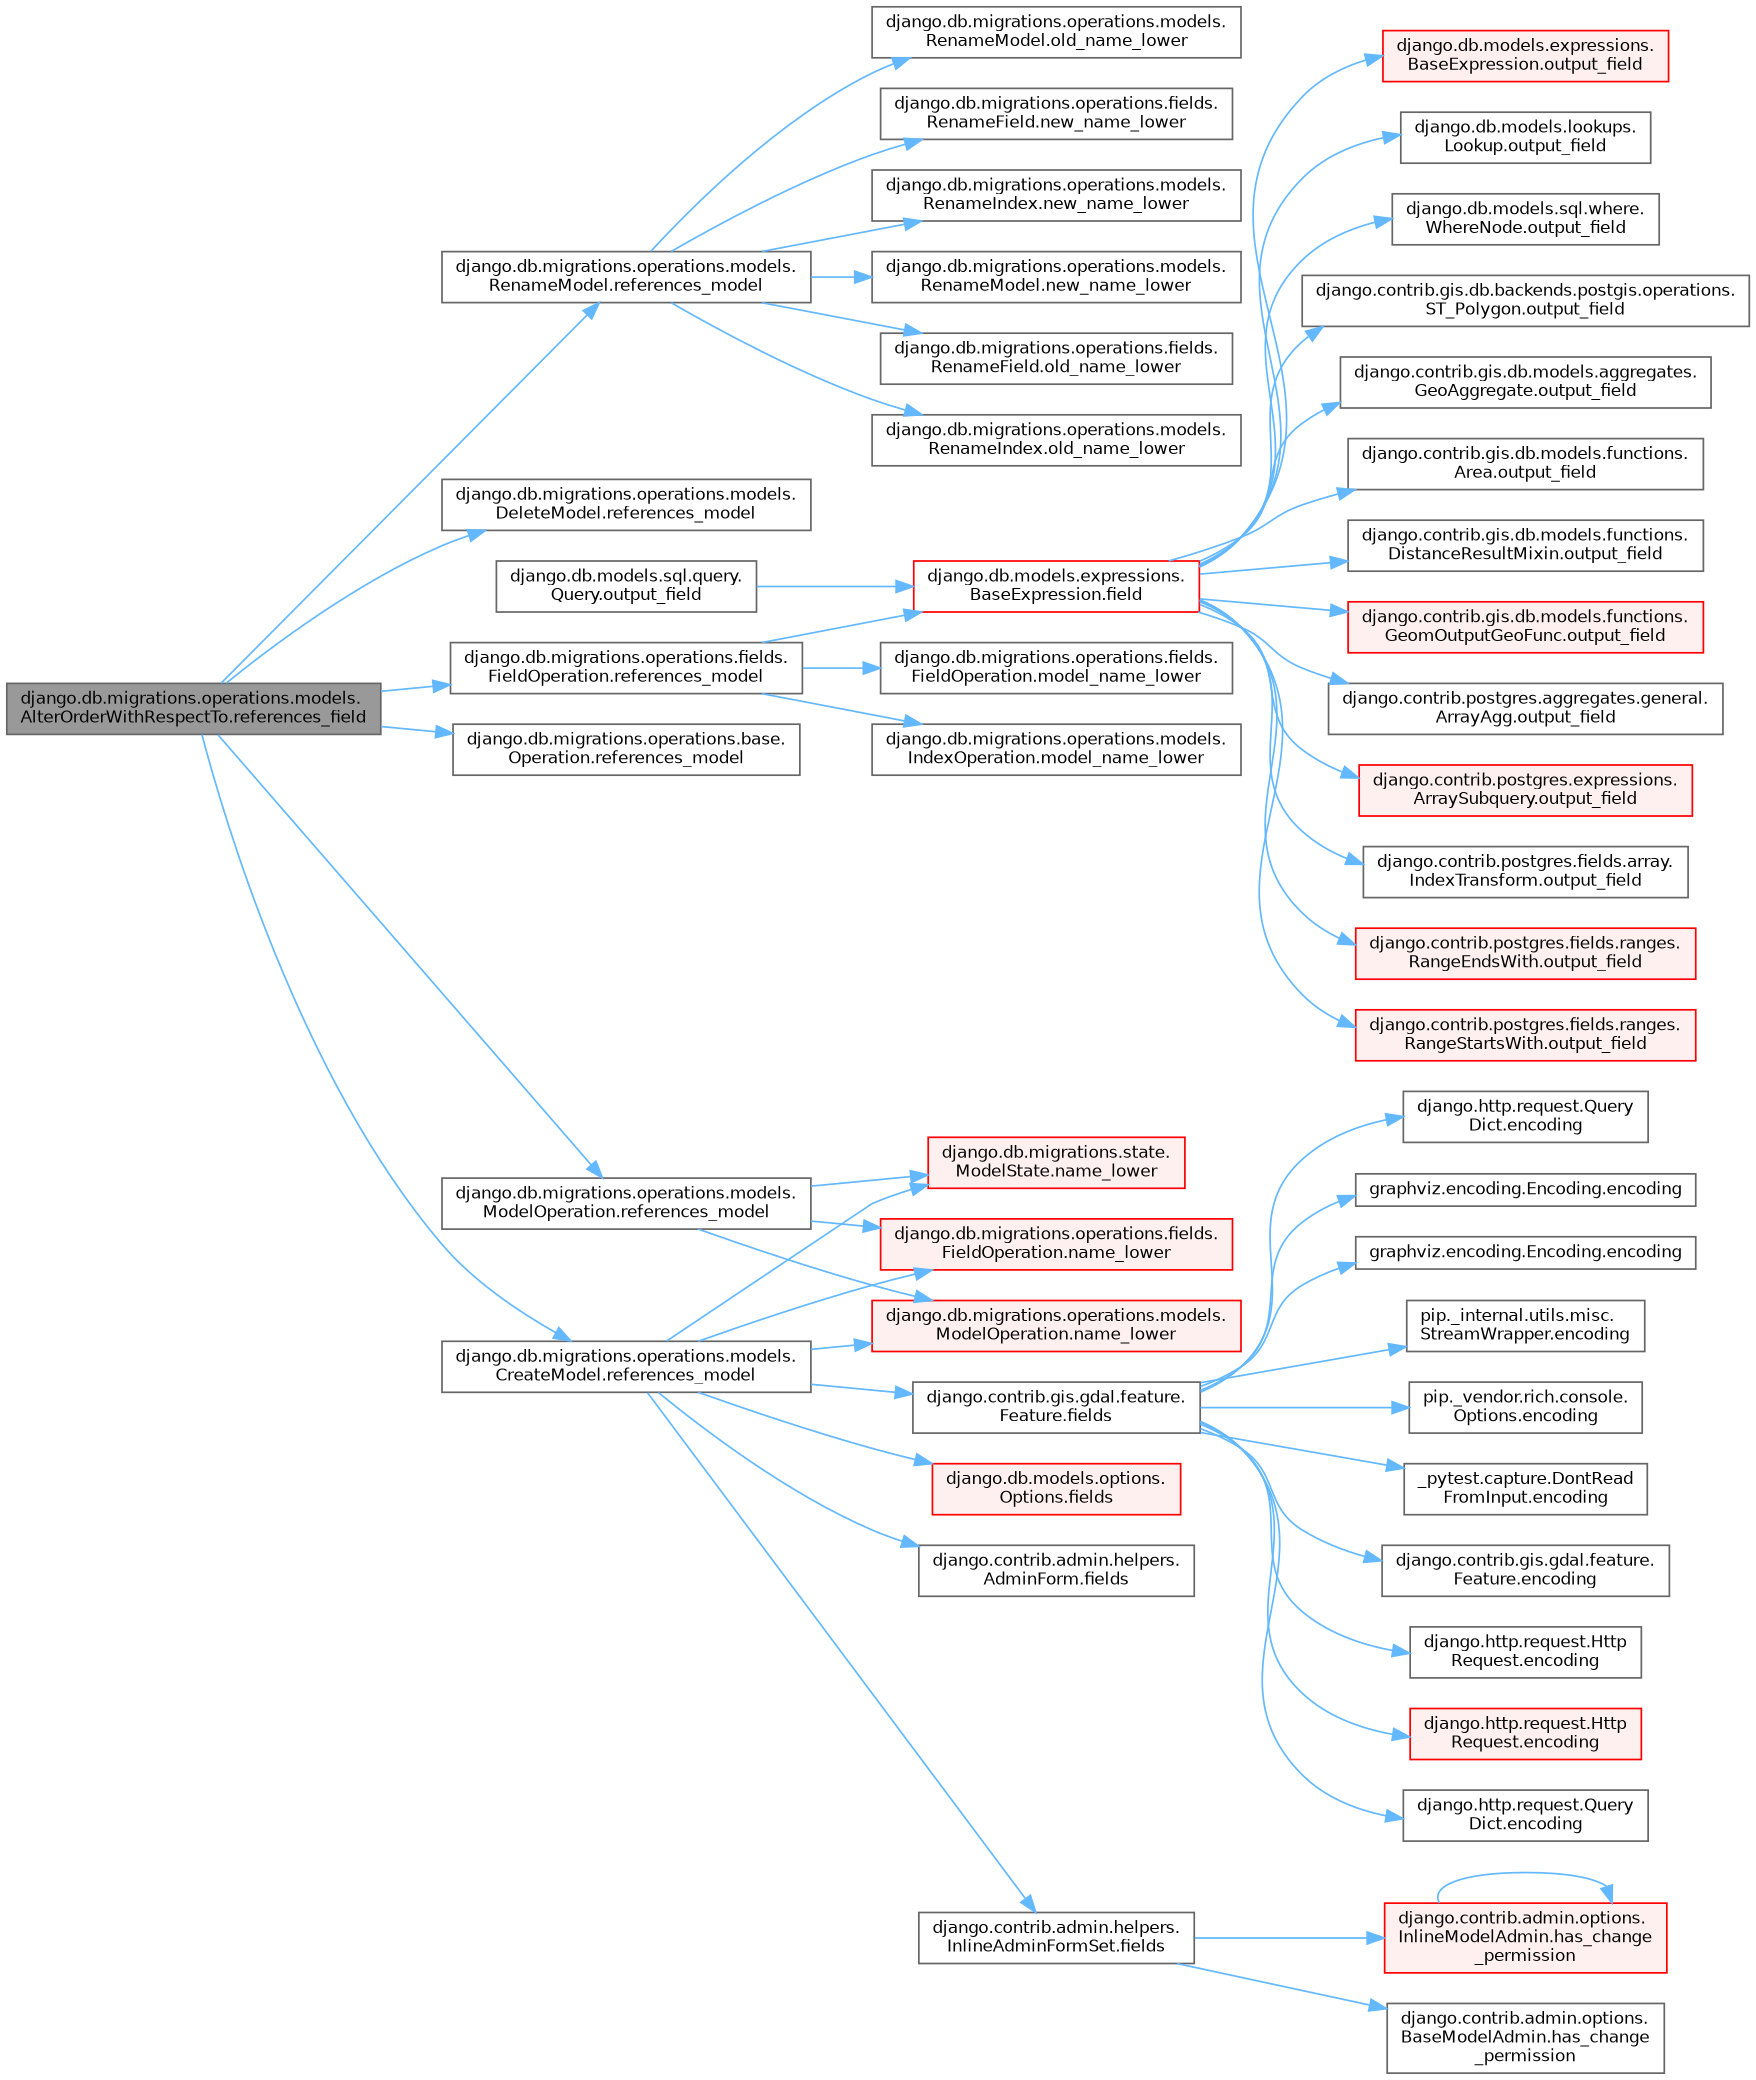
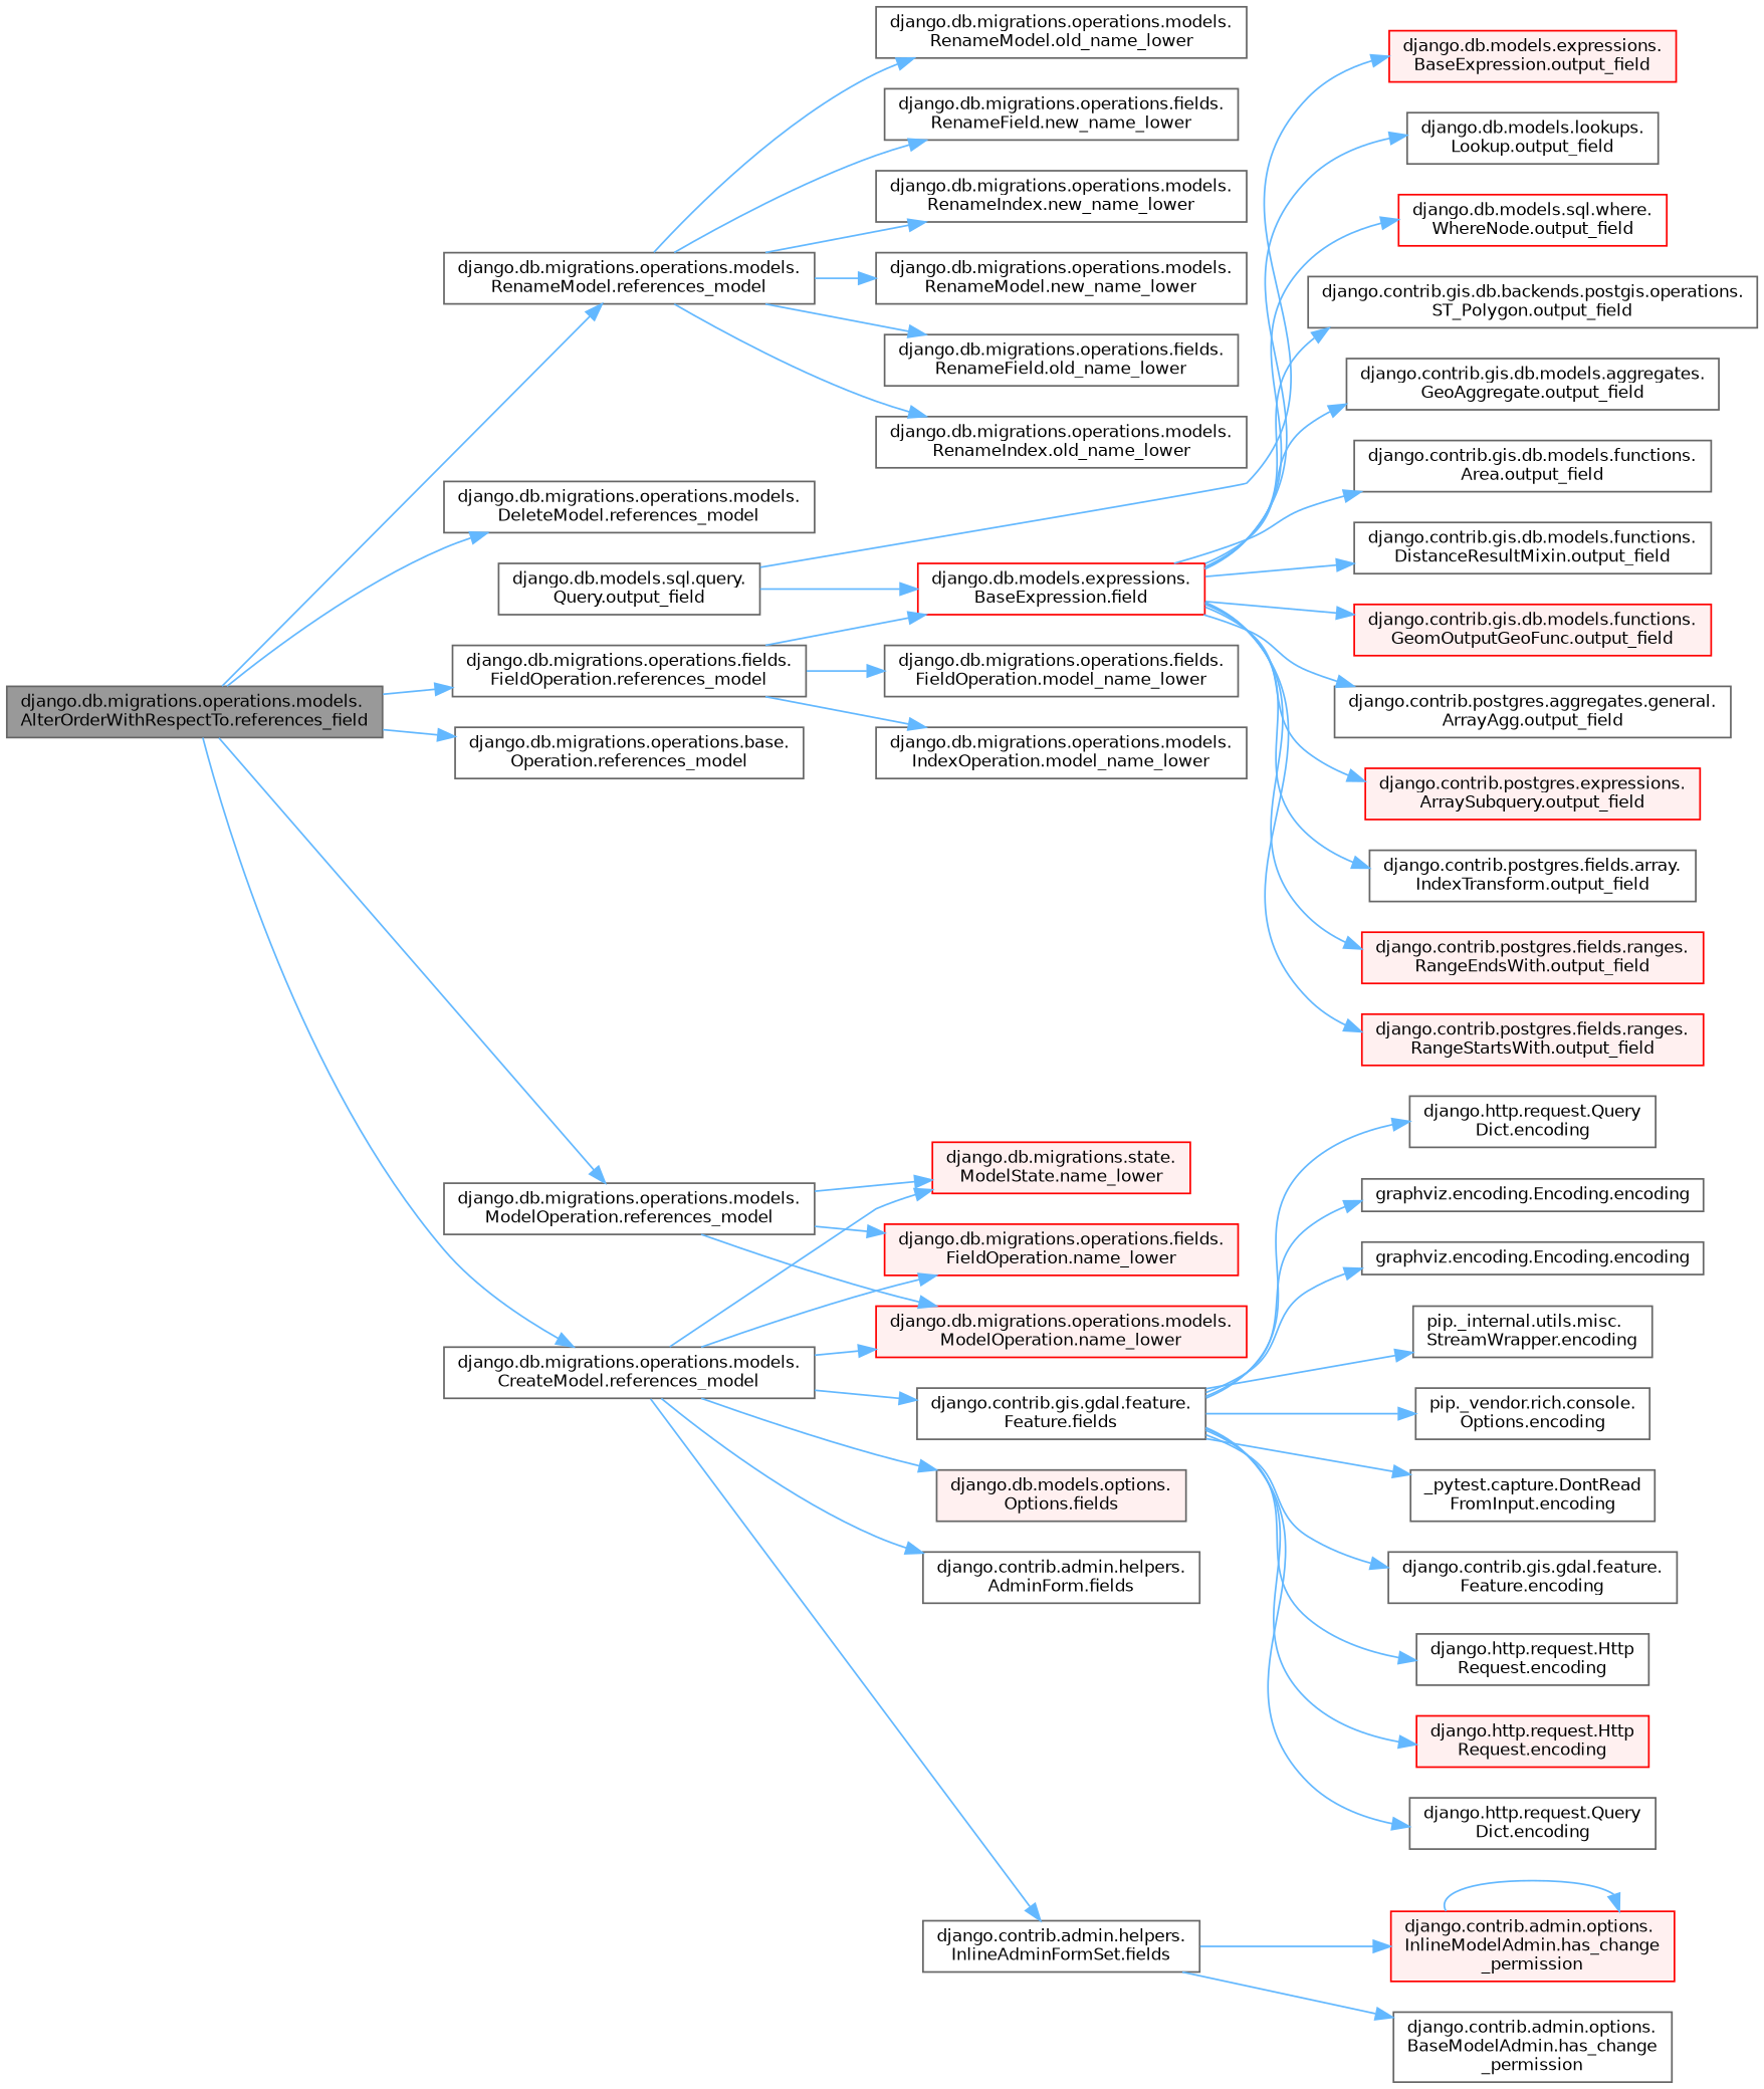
  digraph {
    rankdir=LR
    node [color=grey40 fillcolor=white fontname=Helvetica fontsize=10 shape=box style=filled]
    edge [color=steelblue1 fontname=Helvetica fontsize=10 labelfontname=Helvetica labelfontsize=10 style=solid]
    n1 [color=gray40 fillcolor=grey60 fontcolor=black height=0.2 label="django.db.migrations.operations.models.\lAlterOrderWithRespectTo.references_field" width=0.4]
    n2 [height=0.2 label="django.db.migrations.operations.base.\lOperation.references_model" width=0.4]
    n3 [height=0.2 label="django.db.migrations.operations.fields.\lFieldOperation.references_model" width=0.4]
    n4 [height=0.2 label="django.db.migrations.operations.models.\lCreateModel.references_model" width=0.4]
    n5 [height=0.2 label="django.db.migrations.operations.models.\lDeleteModel.references_model" width=0.4]
    n6 [height=0.2 label="django.db.migrations.operations.models.\lModelOperation.references_model" width=0.4]
    n7 [height=0.2 label="django.db.migrations.operations.models.\lRenameModel.references_model" width=0.4]
    n8 [color=red height=0.2 label="django.db.models.expressions.\lBaseExpression.field" width=0.4]
    n9 [height=0.2 label="django.db.migrations.operations.fields.\lFieldOperation.model_name_lower" width=0.4]
    n10 [height=0.2 label="django.db.migrations.operations.models.\lIndexOperation.model_name_lower" width=0.4]
    n11 [height=0.2 label="django.contrib.admin.helpers.\lAdminForm.fields" width=0.4]
    n12 [height=0.2 label="django.contrib.admin.helpers.\lInlineAdminFormSet.fields" width=0.4]
    n13 [height=0.2 label="django.contrib.gis.gdal.feature.\lFeature.fields" width=0.4]
-   n14 [color=red fillcolor="#FFF0F0" height=0.2 label="django.db.models.options.\lOptions.fields" width=0.4]
+   n14 [fillcolor="#FFF0F0" height=0.2 label="django.db.models.options.\lOptions.fields" width=0.4]
    n15 [color=red fillcolor="#FFF0F0" height=0.2 label="django.db.migrations.operations.fields.\lFieldOperation.name_lower" width=0.4]
    n16 [color=red fillcolor="#FFF0F0" height=0.2 label="django.db.migrations.operations.models.\lModelOperation.name_lower" width=0.4]
    n17 [color=red fillcolor="#FFF0F0" height=0.2 label="django.db.migrations.state.\lModelState.name_lower" width=0.4]
    n18 [height=0.2 label="django.db.migrations.operations.fields.\lRenameField.new_name_lower" width=0.4]
    n19 [height=0.2 label="django.db.migrations.operations.models.\lRenameIndex.new_name_lower" width=0.4]
    n20 [height=0.2 label="django.db.migrations.operations.models.\lRenameModel.new_name_lower" width=0.4]
    n21 [height=0.2 label="django.db.migrations.operations.fields.\lRenameField.old_name_lower" width=0.4]
    n22 [height=0.2 label="django.db.migrations.operations.models.\lRenameIndex.old_name_lower" width=0.4]
    n23 [height=0.2 label="django.db.migrations.operations.models.\lRenameModel.old_name_lower" width=0.4]
    n24 [height=0.2 label="django.contrib.gis.db.backends.postgis.operations.\lST_Polygon.output_field" width=0.4]
    n25 [height=0.2 label="django.contrib.gis.db.models.aggregates.\lGeoAggregate.output_field" width=0.4]
    n26 [height=0.2 label="django.contrib.gis.db.models.functions.\lArea.output_field" width=0.4]
    n27 [height=0.2 label="django.contrib.gis.db.models.functions.\lDistanceResultMixin.output_field" width=0.4]
    n28 [color=red fillcolor="#FFF0F0" height=0.2 label="django.contrib.gis.db.models.functions.\lGeomOutputGeoFunc.output_field" width=0.4]
    n29 [height=0.2 label="django.contrib.postgres.aggregates.general.\lArrayAgg.output_field" width=0.4]
    n30 [color=red fillcolor="#FFF0F0" height=0.2 label="django.contrib.postgres.expressions.\lArraySubquery.output_field" width=0.4]
    n31 [height=0.2 label="django.contrib.postgres.fields.array.\lIndexTransform.output_field" width=0.4]
    n32 [color=red fillcolor="#FFF0F0" height=0.2 label="django.contrib.postgres.fields.ranges.\lRangeEndsWith.output_field" width=0.4]
    n33 [color=red fillcolor="#FFF0F0" height=0.2 label="django.contrib.postgres.fields.ranges.\lRangeStartsWith.output_field" width=0.4]
    n34 [color=red fillcolor="#FFF0F0" height=0.2 label="django.db.models.expressions.\lBaseExpression.output_field" width=0.4]
    n35 [height=0.2 label="django.db.models.lookups.\lLookup.output_field" width=0.4]
-   n36 [height=0.2 label="django.db.models.sql.where.\lWhereNode.output_field" width=0.4]
+   n36 [color=red height=0.2 label="django.db.models.sql.where.\lWhereNode.output_field" width=0.4]
    n37 [height=0.2 label="django.db.models.sql.query.\lQuery.output_field" width=0.4]
    n38 [height=0.2 label="django.contrib.admin.options.\lBaseModelAdmin.has_change\l_permission" width=0.4]
    n39 [color=red fillcolor="#FFF0F0" height=0.2 label="django.contrib.admin.options.\lInlineModelAdmin.has_change\l_permission" width=0.4]
    n40 [height=0.2 label="_pytest.capture.DontRead\lFromInput.encoding" width=0.4]
    n41 [height=0.2 label="django.contrib.gis.gdal.feature.\lFeature.encoding" width=0.4]
    n42 [height=0.2 label="django.http.request.Http\lRequest.encoding" width=0.4]
    n43 [color=red fillcolor="#FFF0F0" height=0.2 label="django.http.request.Http\lRequest.encoding" width=0.4]
    n44 [height=0.2 label="django.http.request.Query\lDict.encoding" width=0.4]
    n45 [height=0.2 label="django.http.request.Query\lDict.encoding" width=0.4]
    n46 [height=0.2 label="graphviz.encoding.Encoding.encoding" width=0.4]
    n47 [height=0.2 label="graphviz.encoding.Encoding.encoding" width=0.4]
    n48 [height=0.2 label="pip._internal.utils.misc.\lStreamWrapper.encoding" width=0.4]
    n49 [height=0.2 label="pip._vendor.rich.console.\lOptions.encoding" width=0.4]
    n1 -> n2
    n1 -> n3
    n1 -> n4
    n1 -> n5
    n1 -> n6
    n1 -> n7
    n3 -> n8
    n3 -> n9
    n3 -> n10
    n4 -> n11
    n4 -> n12
    n4 -> n13
    n4 -> n14
    n4 -> n15
    n4 -> n16
    n4 -> n17
    n6 -> n15
    n6 -> n16
    n6 -> n17
    n7 -> n18
    n7 -> n19
    n7 -> n20
    n7 -> n21
    n7 -> n22
    n7 -> n23
    n8 -> n24
    n8 -> n25
    n8 -> n26
    n8 -> n27
    n8 -> n28
    n8 -> n29
    n8 -> n30
    n8 -> n31
    n8 -> n32
    n8 -> n33
-   n8 -> n34
+   n37 -> n34
    n8 -> n35
    n8 -> n36
    n12 -> n38
    n12 -> n39
    n13 -> n40
    n13 -> n41
    n13 -> n42
    n13 -> n43
    n13 -> n44
    n13 -> n45
    n13 -> n46
    n13 -> n47
    n13 -> n48
    n13 -> n49
    n37 -> n8
    n39 -> n39
  }
